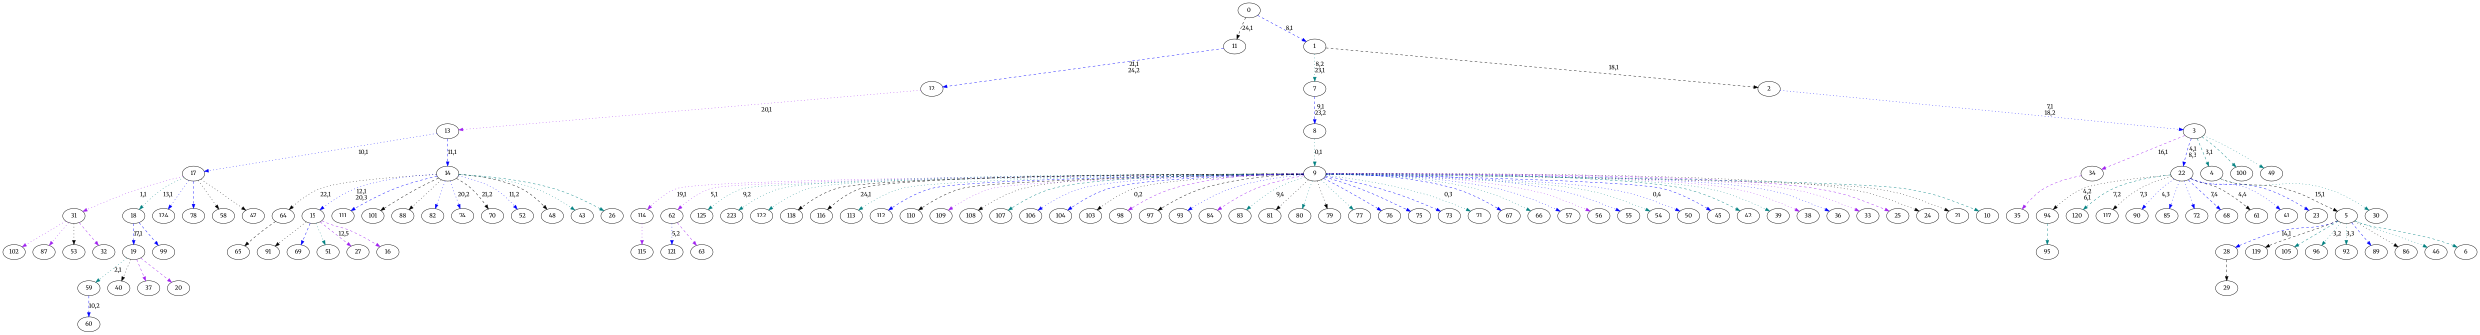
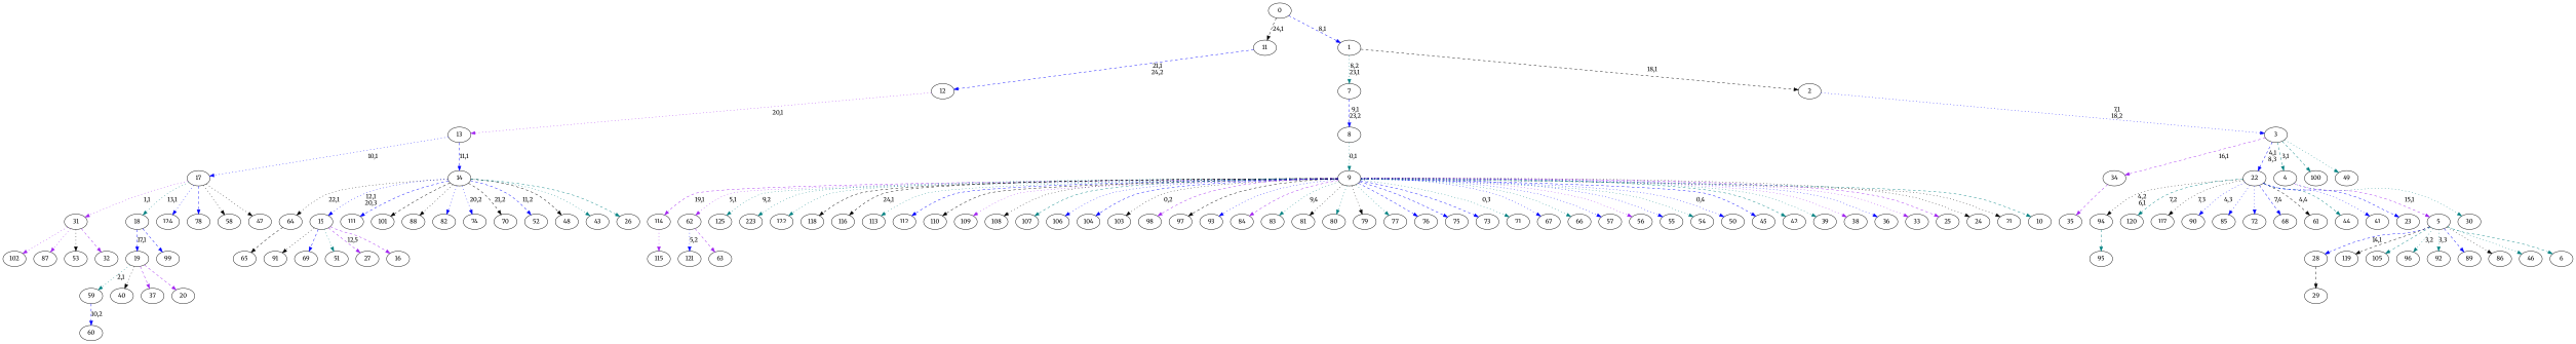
  digraph {
    fontname=Merriweather
    node [fontname=Merriweather]
    edge [color=blue fontname=Merriweather style=dotted]
    114
    115
    94
    95
    64
    65
    62
    121
    63
    59
    60
    34
    35
    31
    102
    87
    53
    32
    28
    29
    22
    120
    117
    90
    85
    72
    68
    61
+   44
    41
    23
    19
    40
    37
    20
    18
    99
    17
    124
    78
    58
    47
    15
    91
    69
    51
    27
    16
    14
    111
    101
    88
    82
    74
    70
    52
    48
    43
    26
    13
    12
    11
    9
    125
    n65 [label=223]
    122
    118
    116
    113
    112
    110
    109
    108
    107
    106
    104
    103
    98
    97
    93
    84
    83
    81
    80
    79
    77
    76
    75
    73
    71
    67
    66
    57
    56
    55
    54
    50
    45
    42
    39
    38
    36
    33
    25
    24
    21
    10
    8
    7
    5
    119
    105
    96
    92
    89
    86
    46
    6
    4
    30
    3
    100
    49
    2
    1
    0
    114 -> 115 [color=purple]
    94 -> 95 [color=teal style=dashed]
    64 -> 65 [color=black style=dashed]
    62 -> 121 [label="5,2"]
    62 -> 63 [color=purple style=dashed]
    59 -> 60 [label="10,2" style=dashed]
    34 -> 35 [color=purple style=dashed]
    31 -> 102 [color=purple]
    31 -> 87 [color=purple]
    31 -> 53 [color=black]
    31 -> 32 [color=purple style=dashed]
    28 -> 29 [color=black style=dashed]
    22 -> 94 [color=black label="4,2\n6,1"]
    22 -> 120 [color=teal label="7,2" style=dashed]
    22 -> 117 [color=black label="7,3"]
    22 -> 90 [label="4,3"]
    22 -> 85
    22 -> 72
    22 -> 68 [label="7,4" style=dashed]
    22 -> 61 [color=black label="4,4" style=dashed]
+   22 -> 44 [color=teal style=dashed]
    22 -> 41
    22 -> 23 [style=dashed]
    19 -> 59 [color=teal label="2,1"]
    19 -> 40 [color=black]
    19 -> 37 [color=purple style=dashed]
    19 -> 20 [color=purple style=dashed]
    18 -> 19 [label="17,1" style=dashed]
    18 -> 99 [style=dashed]
    17 -> 31 [color=purple label="1,1"]
    17 -> 18 [color=teal label="13,1"]
    17 -> 124
    17 -> 78 [style=dashed]
    17 -> 58 [color=black]
    17 -> 47 [color=black]
    15 -> 91 [color=black]
    15 -> 69 [style=dashed]
    15 -> 51 [color=teal]
    15 -> 27 [color=purple label="12,5" style=dashed]
    15 -> 16 [color=purple style=dashed]
    14 -> 64 [color=black label="22,1"]
    14 -> 15 [label="12,1\n20,3"]
    14 -> 111 [style=dashed]
    14 -> 101 [color=black style=dashed]
    14 -> 88 [color=black]
    14 -> 82
    14 -> 74 [label="20,2"]
    14 -> 70 [color=black label="21,2" style=dashed]
-   14 -> 52 [label="11,2"]
+   14 -> 52 [label="11,2" style=dashed]
    14 -> 48 [color=black style=dashed]
    14 -> 43 [color=teal]
    14 -> 26 [color=teal style=dashed]
    13 -> 17 [label="10,1"]
    13 -> 14 [label="11,1" style=dashed]
    12 -> 13 [color=purple label="20,1"]
    11 -> 12 [label="21,1\n24,2" style=dashed]
-   9 -> 114 [color=purple label="19,1"]
+   9 -> 114 [color=purple label="19,1" style=dashed]
    9 -> 62 [color=purple label="5,1"]
    9 -> 125 [color=teal label="9,2"]
    9 -> n65 [color=teal]
    9 -> 122 [color=teal]
    9 -> 118 [color=black style=dashed]
    9 -> 116 [color=black label="24,1" style=dashed]
    9 -> 113 [color=teal]
    9 -> 112 [style=dashed]
    9 -> 110 [color=black style=dashed]
    9 -> 109 [color=purple]
    9 -> 108 [color=black]
    9 -> 107 [color=teal style=dashed]
    9 -> 106
    9 -> 104 [style=dashed]
    9 -> 103 [color=black label="0,2"]
    9 -> 98 [color=purple style=dashed]
    9 -> 97 [color=black style=dashed]
    9 -> 93
    9 -> 84 [color=purple style=dashed]
    9 -> 83 [color=teal label="9,4"]
    9 -> 81 [color=black]
    9 -> 80 [color=teal]
    9 -> 79 [color=black]
    9 -> 77 [color=teal]
    9 -> 76 [style=dashed]
    9 -> 75 [style=dashed]
    9 -> 73 [style=dashed]
    9 -> 71 [color=teal label="0,3"]
-   9 -> 67 [style=dashed]
+   9 -> 67
    9 -> 66 [color=teal]
    9 -> 57
    9 -> 56 [color=purple]
    9 -> 55
    9 -> 54 [color=teal]
    9 -> 50 [label="0,4"]
    9 -> 45 [style=dashed]
    9 -> 42 [color=teal style=dashed]
    9 -> 39 [color=teal]
    9 -> 38 [color=purple]
    9 -> 36
    9 -> 33 [color=purple]
    9 -> 25 [color=purple style=dashed]
    9 -> 24 [color=black]
    9 -> 21 [color=black]
    9 -> 10 [color=teal style=dashed]
    8 -> 9 [color=teal label="0,1"]
    7 -> 8 [label="9,1\n23,2" style=dashed]
    5 -> 28 [label="14,1" style=dashed]
    5 -> 119 [color=black style=dashed]
    5 -> 105 [color=teal style=dashed]
    5 -> 96 [color=teal label="3,2"]
    5 -> 92 [color=teal label="3,3"]
    5 -> 89 [style=dashed]
    5 -> 86 [color=black]
    5 -> 46 [color=teal]
    5 -> 6 [color=teal style=dashed]
-   4 -> 5 [color=black label="15,1" style=dashed]
+   4 -> 5 [color=purple label="15,1" style=dashed]
    4 -> 30 [color=teal]
    3 -> 34 [color=purple label="16,1" style=dashed]
    3 -> 22 [label="4,1\n8,3" style=dashed]
    3 -> 4 [color=teal label="3,1" style=dashed]
    3 -> 100 [color=teal style=dashed]
    3 -> 49 [color=teal]
    2 -> 3 [label="7,1\n18,2"]
    1 -> 7 [color=teal label="8,2\n23,1"]
    1 -> 2 [color=black label="18,1" style=dashed]
    0 -> 11 [color=black label="24,1" style=dashed]
    0 -> 1 [label="8,1" style=dashed]
  }
